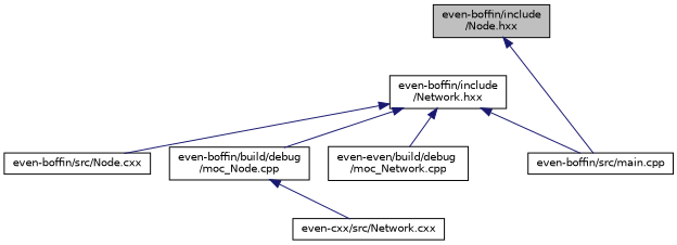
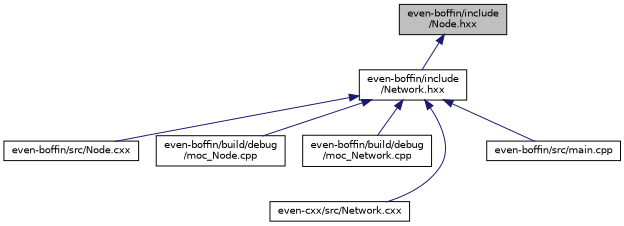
  digraph {
    node [color=black fillcolor=white fontname=Helvetica fontsize=10 shape=record style=filled]
    edge [color=midnightblue dir=back fontname=Helvetica fontsize=10 labelfontname=Helvetica labelfontsize=10 style=solid]
    n1 [fillcolor=grey75 fontcolor=black height=0.2 label="even-boffin/include\l/Node.hxx" width=0.4]
    n2 [height=0.2 label="even-boffin/include\l/Network.hxx" width=0.4]
    n3 [height=0.2 label="even-boffin/src/Node.cxx" width=0.4]
    n4 [height=0.2 label="even-boffin/build/debug\l/moc_Node.cpp" width=0.4]
-   n5 [height=0.2 label="even-even/build/debug\l/moc_Network.cpp" width=0.4]
+   n5 [height=0.2 label="even-boffin/build/debug\l/moc_Network.cpp" width=0.4]
    n6 [height=0.2 label="even-boffin/src/main.cpp" width=0.4]
    n7 [height=0.2 label="even-cxx/src/Network.cxx" width=0.4]
-   n1 -> n6
+   n1 -> n2
    n2 -> n3
    n2 -> n4
    n2 -> n5
    n2 -> n6
-   n4 -> n7
+   n2 -> n7
  }
